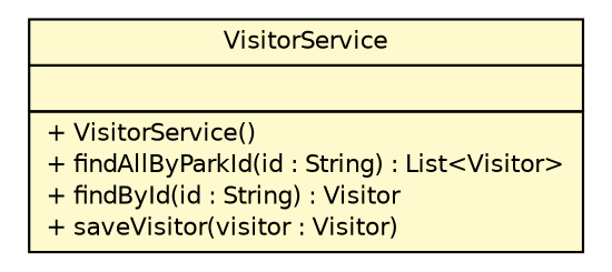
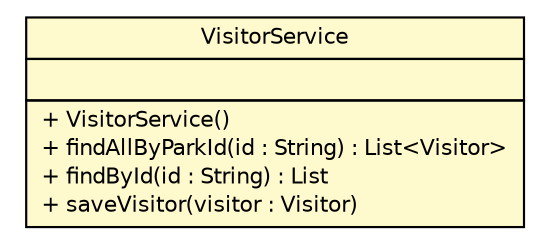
  digraph {
    nodesep=0.25
    ranksep=0.5
-   n1 [fontcolor=black fontname=Helvetica fontsize=10.0 label=<<table title="edu.easternct.csc231.nationalparks.service.VisitorService" border="0" cellborder="1" cellspacing="0" cellpadding="2" port="p" bgcolor="lemonChiffon" href="./VisitorService.html"> 		<tr><td><table border="0" cellspacing="0" cellpadding="1"> <tr><td align="center" balign="center"> VisitorService </td></tr> 		</table></td></tr> 		<tr><td><table border="0" cellspacing="0" cellpadding="1"> <tr><td align="left" balign="left">  </td></tr> 		</table></td></tr> 		<tr><td><table border="0" cellspacing="0" cellpadding="1"> <tr><td align="left" balign="left"> + VisitorService() </td></tr> <tr><td align="left" balign="left"> + findAllByParkId(id : String) : List&lt;Visitor&gt; </td></tr> <tr><td align="left" balign="left"> + findById(id : String) : Visitor </td></tr> <tr><td align="left" balign="left"> + saveVisitor(visitor : Visitor) </td></tr> 		</table></td></tr> 		</table>> shape=plaintext]
+   n1 [fontcolor=black fontname=Helvetica fontsize=10.0 label=<<table title="edu.easternct.csc231.nationalparks.service.VisitorService" border="0" cellborder="1" cellspacing="0" cellpadding="2" port="p" bgcolor="lemonChiffon" href="./VisitorService.html"> 		<tr><td><table border="0" cellspacing="0" cellpadding="1"> <tr><td align="center" balign="center"> VisitorService </td></tr> 		</table></td></tr> 		<tr><td><table border="0" cellspacing="0" cellpadding="1"> <tr><td align="left" balign="left">  </td></tr> 		</table></td></tr> 		<tr><td><table border="0" cellspacing="0" cellpadding="1"> <tr><td align="left" balign="left"> + VisitorService() </td></tr> <tr><td align="left" balign="left"> + findAllByParkId(id : String) : List&lt;Visitor&gt; </td></tr> <tr><td align="left" balign="left"> + findById(id : String) : List </td></tr> <tr><td align="left" balign="left"> + saveVisitor(visitor : Visitor) </td></tr> 		</table></td></tr> 		</table>> shape=plaintext]
  }
